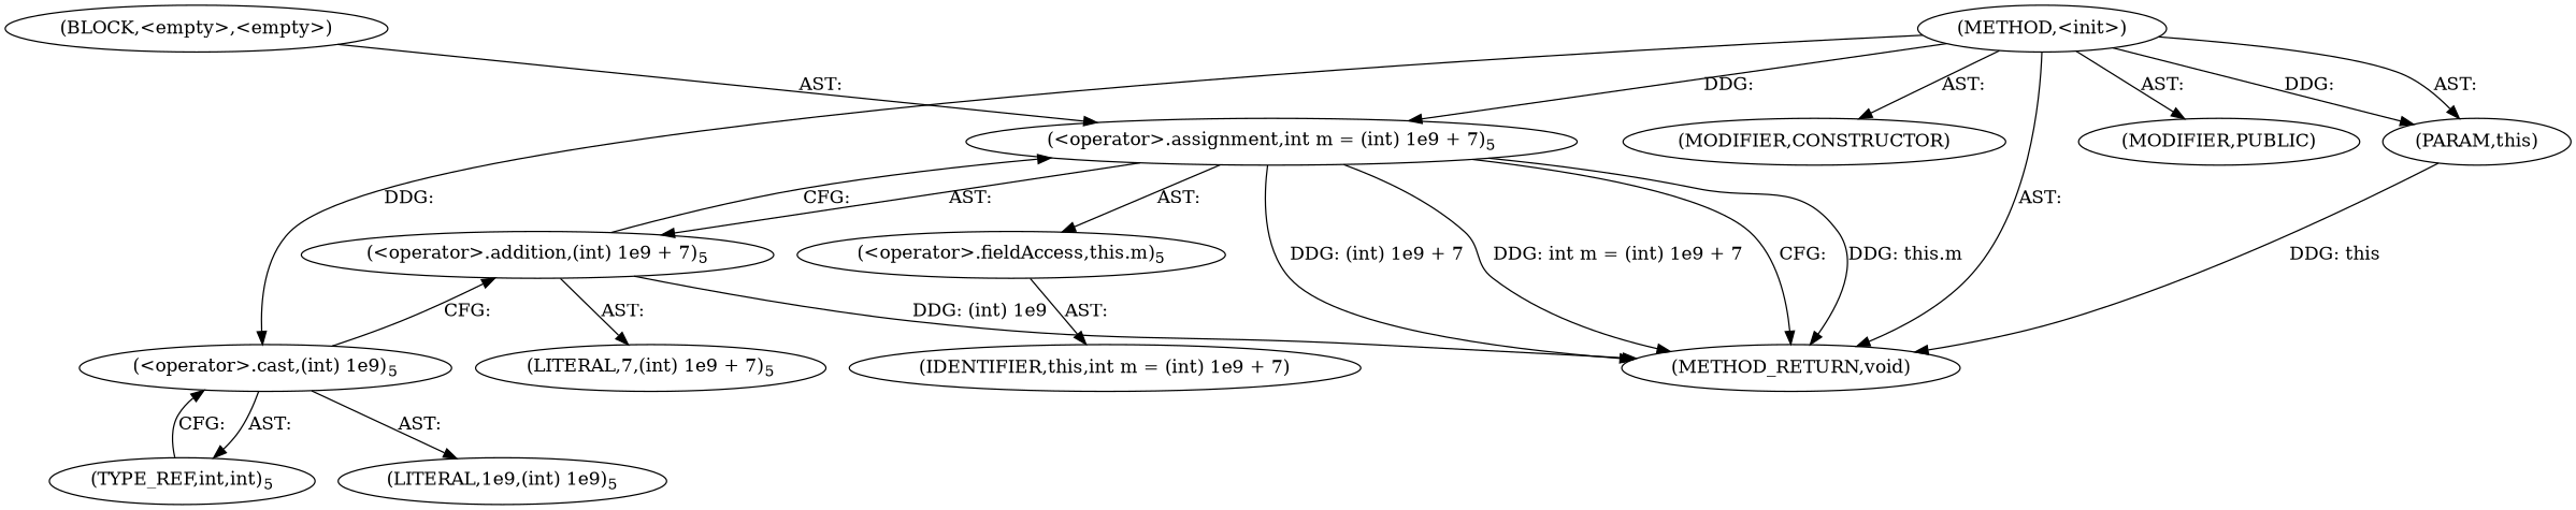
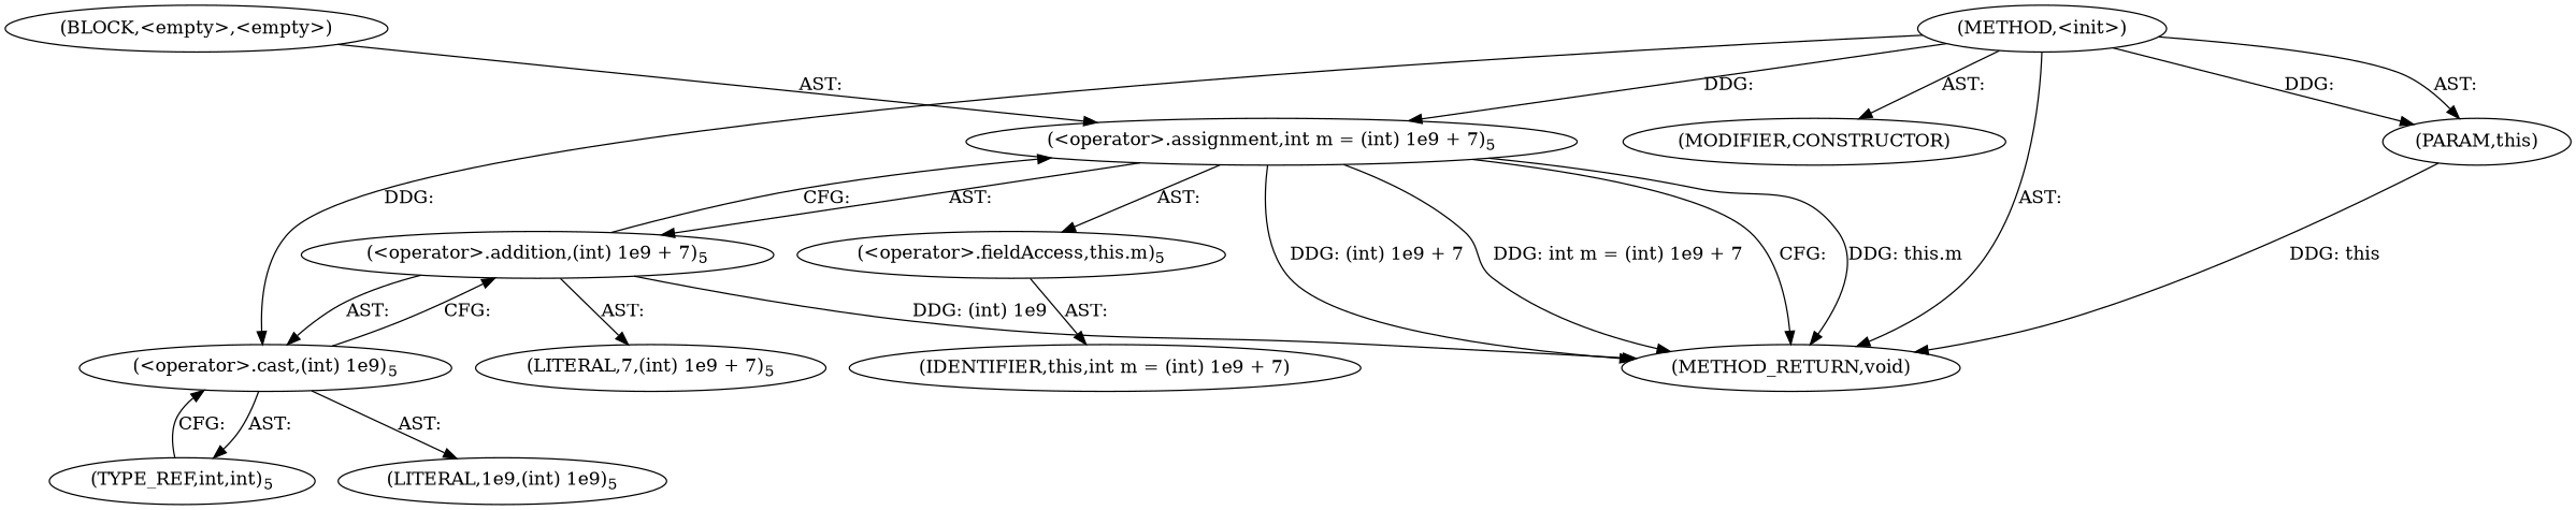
  digraph {
    n1 [label=<(METHOD,&lt;init&gt;)>]
    n2 [label=<(PARAM,this)>]
    n3 [label=<(&lt;operator&gt;.assignment,int m = (int) 1e9 + 7)<SUB>5</SUB>>]
    n4 [label=<(&lt;operator&gt;.cast,(int) 1e9)<SUB>5</SUB>>]
    n5 [label=<(MODIFIER,CONSTRUCTOR)>]
-   n6 [label=<(MODIFIER,PUBLIC)>]
    n7 [label=<(METHOD_RETURN,void)>]
    n8 [label=<(BLOCK,&lt;empty&gt;,&lt;empty&gt;)>]
    n9 [label=<(&lt;operator&gt;.addition,(int) 1e9 + 7)<SUB>5</SUB>>]
    n10 [label=<(&lt;operator&gt;.fieldAccess,this.m)<SUB>5</SUB>>]
    n11 [label=<(LITERAL,7,(int) 1e9 + 7)<SUB>5</SUB>>]
    n12 [label=<(TYPE_REF,int,int)<SUB>5</SUB>>]
    n13 [label=<(LITERAL,1e9,(int) 1e9)<SUB>5</SUB>>]
    n14 [label=<(IDENTIFIER,this,int m = (int) 1e9 + 7)>]
    n1 -> n2 [label="AST: "]
    n1 -> n2 [label="DDG: "]
    n1 -> n3 [label="DDG: "]
    n1 -> n4 [label="DDG: "]
    n1 -> n5 [label="AST: "]
-   n1 -> n6 [label="AST: "]
    n1 -> n7 [label="AST: "]
    n2 -> n7 [label="DDG: this"]
    n3 -> n7 [label="CFG: "]
    n3 -> n7 [label="DDG: this.m"]
    n3 -> n7 [label="DDG: (int) 1e9 + 7"]
    n3 -> n7 [label="DDG: int m = (int) 1e9 + 7"]
    n3 -> n9 [label="AST: "]
    n3 -> n10 [label="AST: "]
    n4 -> n9 [label="CFG: "]
    n4 -> n12 [label="AST: "]
    n4 -> n13 [label="AST: "]
    n8 -> n3 [label="AST: "]
    n9 -> n3 [label="CFG: "]
+   n9 -> n4 [label="AST: "]
    n9 -> n7 [label="DDG: (int) 1e9"]
    n9 -> n11 [label="AST: "]
    n10 -> n14 [label="AST: "]
    n12 -> n4 [label="CFG: "]
  }
